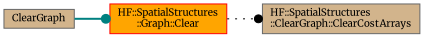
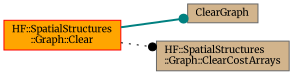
  digraph {
    fontname=Merriweather
    rankdir=LR
    node [color=gray40 fillcolor=tan fontname=Merriweather fontsize=10 shape=box style=filled]
    edge [arrowhead=dot fontname=Merriweather fontsize=10 labelfontname=Helvetica labelfontsize=10]
    n1 [fontcolor=black height=0.2 label=ClearGraph width=0.4]
    n2 [color=red fillcolor=orange height=0.2 label="HF::SpatialStructures\l::Graph::Clear" width=0.4]
-   n3 [height=0.2 label="HF::SpatialStructures\l::ClearGraph::ClearCostArrays" width=0.4]
-   n1 -> n2 [color=teal style=bold]
+   n3 [height=0.2 label="HF::SpatialStructures\l::Graph::ClearCostArrays" width=0.4]
+   n2 -> n1 [color=teal style=bold]
    n2 -> n3 [color=black style=dotted]
  }
